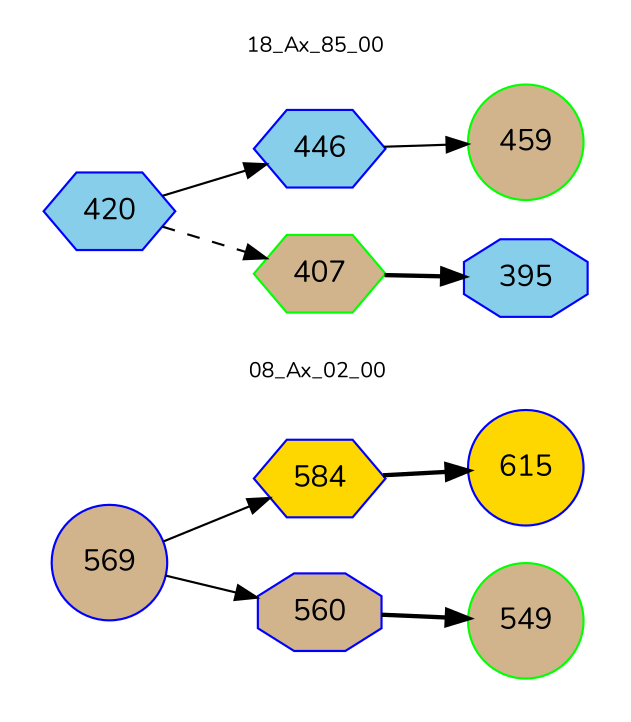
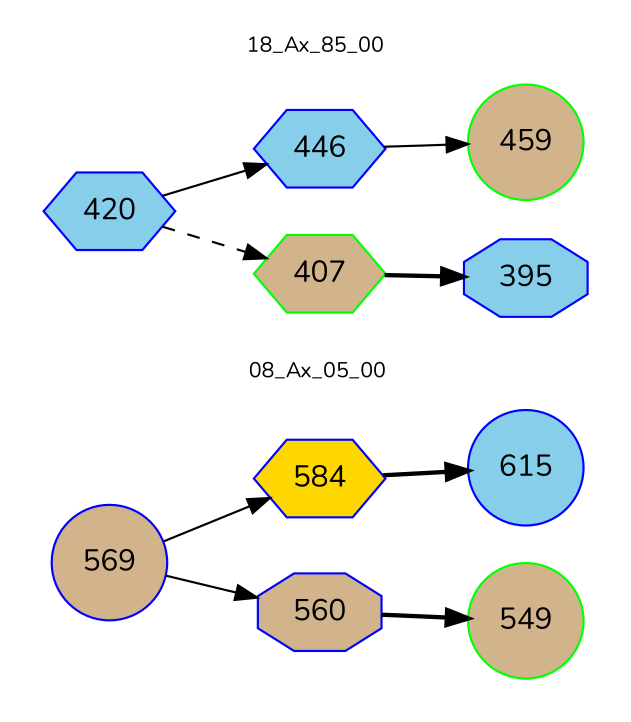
  digraph {
    fontname=Nunito
    rankdir=LR
    node [color=blue fillcolor=tan fontname=Nunito shape=circle style=filled]
    edge [color=black fontname=Nunito style=solid]
    n1 [label=569]
    n2 [label=560 shape=octagon]
    n3 [fillcolor=gold label=584 shape=hexagon]
    n4 [color=green label=549]
-   n5 [fillcolor=gold label=615]
+   n5 [fillcolor=skyblue label=615]
    n6 [fillcolor=skyblue label=420 shape=hexagon]
    n7 [color=green label=407 shape=hexagon]
    n8 [fillcolor=skyblue label=446 shape=hexagon]
    n9 [fillcolor=skyblue label=395 shape=octagon]
    n10 [color=green label=459]
    subgraph cluster_1 {
      color=white
      fontsize=10
-     label="08_Ax_02_00"
+     label="08_Ax_05_00"
      n1
      n2
      n3
      n4
      n5
    }
    subgraph cluster_2 {
      color=white
      fontsize=10
      label="18_Ax_85_00"
      n6
      n7
      n8
      n9
      n10
    }
    n1 -> n2
    n1 -> n3
    n2 -> n4 [style=bold]
    n3 -> n5 [style=bold]
    n6 -> n7 [style=dashed]
    n6 -> n8
    n7 -> n9 [style=bold]
    n8 -> n10
  }
